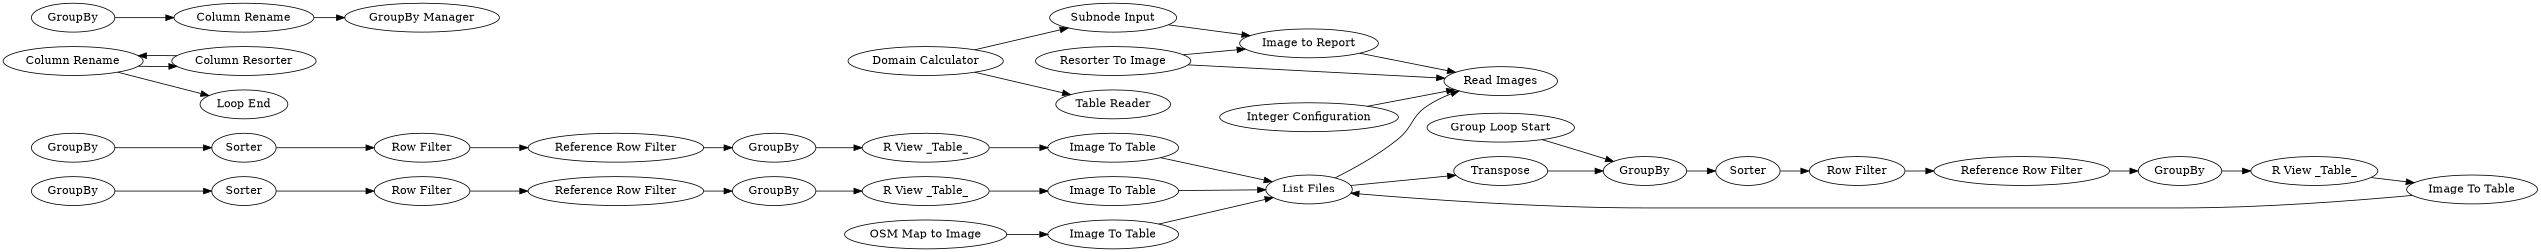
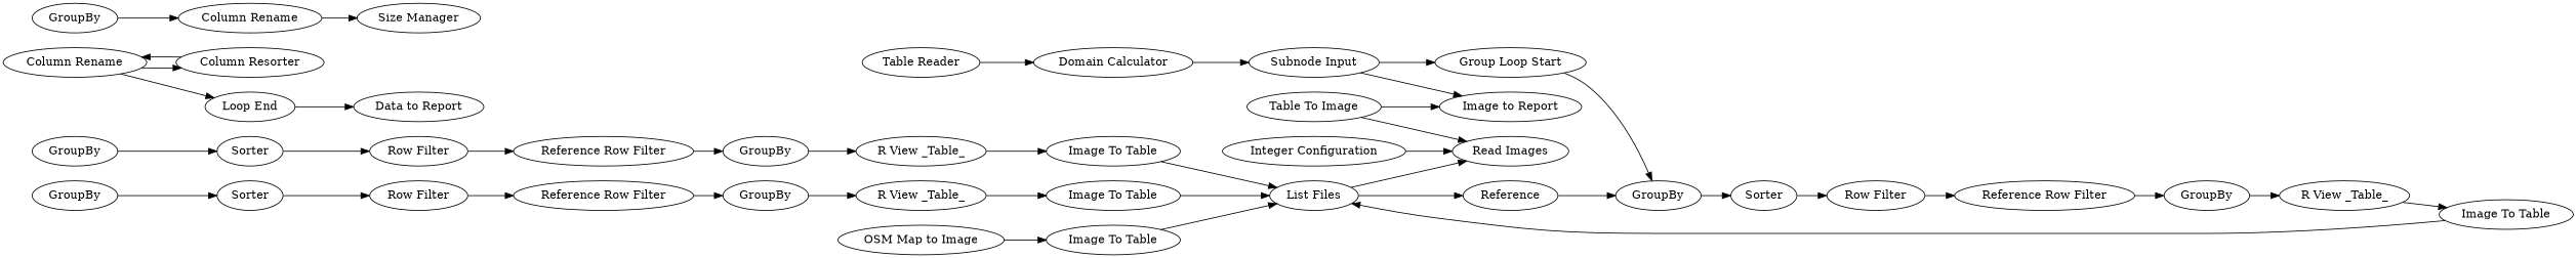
  digraph {
    rankdir=LR
    n1 [label="Image to Report"]
    n2 [label="Read Images"]
-   n3 [label="Resorter To Image"]
+   n3 [label="Table To Image"]
    n4 [label=GroupBy]
    n5 [label="R View _Table_"]
    n6 [label="Image To Table"]
    n7 [label="List Files"]
    n8 [label="Reference Row Filter"]
    n9 [label=GroupBy]
    n10 [label="R View _Table_"]
    n11 [label="Image To Table"]
    n12 [label=Sorter]
    n13 [label="Row Filter"]
    n14 [label="Reference Row Filter"]
    n15 [label=GroupBy]
    n16 [label=Sorter]
    n17 [label="Row Filter"]
    n18 [label=GroupBy]
    n19 [label="R View _Table_"]
    n20 [label="Image To Table"]
    n21 [label=Sorter]
    n22 [label="Row Filter"]
    n23 [label="Reference Row Filter"]
    n24 [label="Group Loop Start"]
    n25 [label=GroupBy]
-   n26 [label=Transpose]
+   n26 [label=Reference]
    n27 [label="Column Rename"]
    n28 [label="Column Resorter"]
    n29 [label="Loop End"]
+   n30 [label="Data to Report"]
    n31 [label="Domain Calculator"]
    n32 [label="Subnode Input"]
    n33 [label="Column Rename"]
-   n34 [label="GroupBy Manager"]
+   n34 [label="Size Manager"]
    n35 [label="OSM Map to Image"]
    n36 [label="Image To Table"]
    n37 [label=GroupBy]
    n38 [label=GroupBy]
    n39 [label="Integer Configuration"]
    n40 [label="Table Reader"]
-   n1 -> n2
    n3 -> n1
    n3 -> n2
    n4 -> n5
    n5 -> n6
    n6 -> n7
    n7 -> n2
    n7 -> n26
    n8 -> n9
    n9 -> n10
    n10 -> n11
    n11 -> n7
    n12 -> n13
    n13 -> n14
    n14 -> n4
    n15 -> n16
    n16 -> n17
    n17 -> n8
    n18 -> n19
    n19 -> n20
    n20 -> n7
    n21 -> n22
    n22 -> n23
    n23 -> n18
    n24 -> n25
    n25 -> n12
    n26 -> n25
    n27 -> n28
    n27 -> n29
    n28 -> n27
+   n29 -> n30
    n31 -> n32
    n32 -> n1
+   n32 -> n24
    n33 -> n34
    n35 -> n36
    n36 -> n7
    n37 -> n21
    n38 -> n33
    n39 -> n2
-   n31 -> n40
+   n40 -> n31
  }
